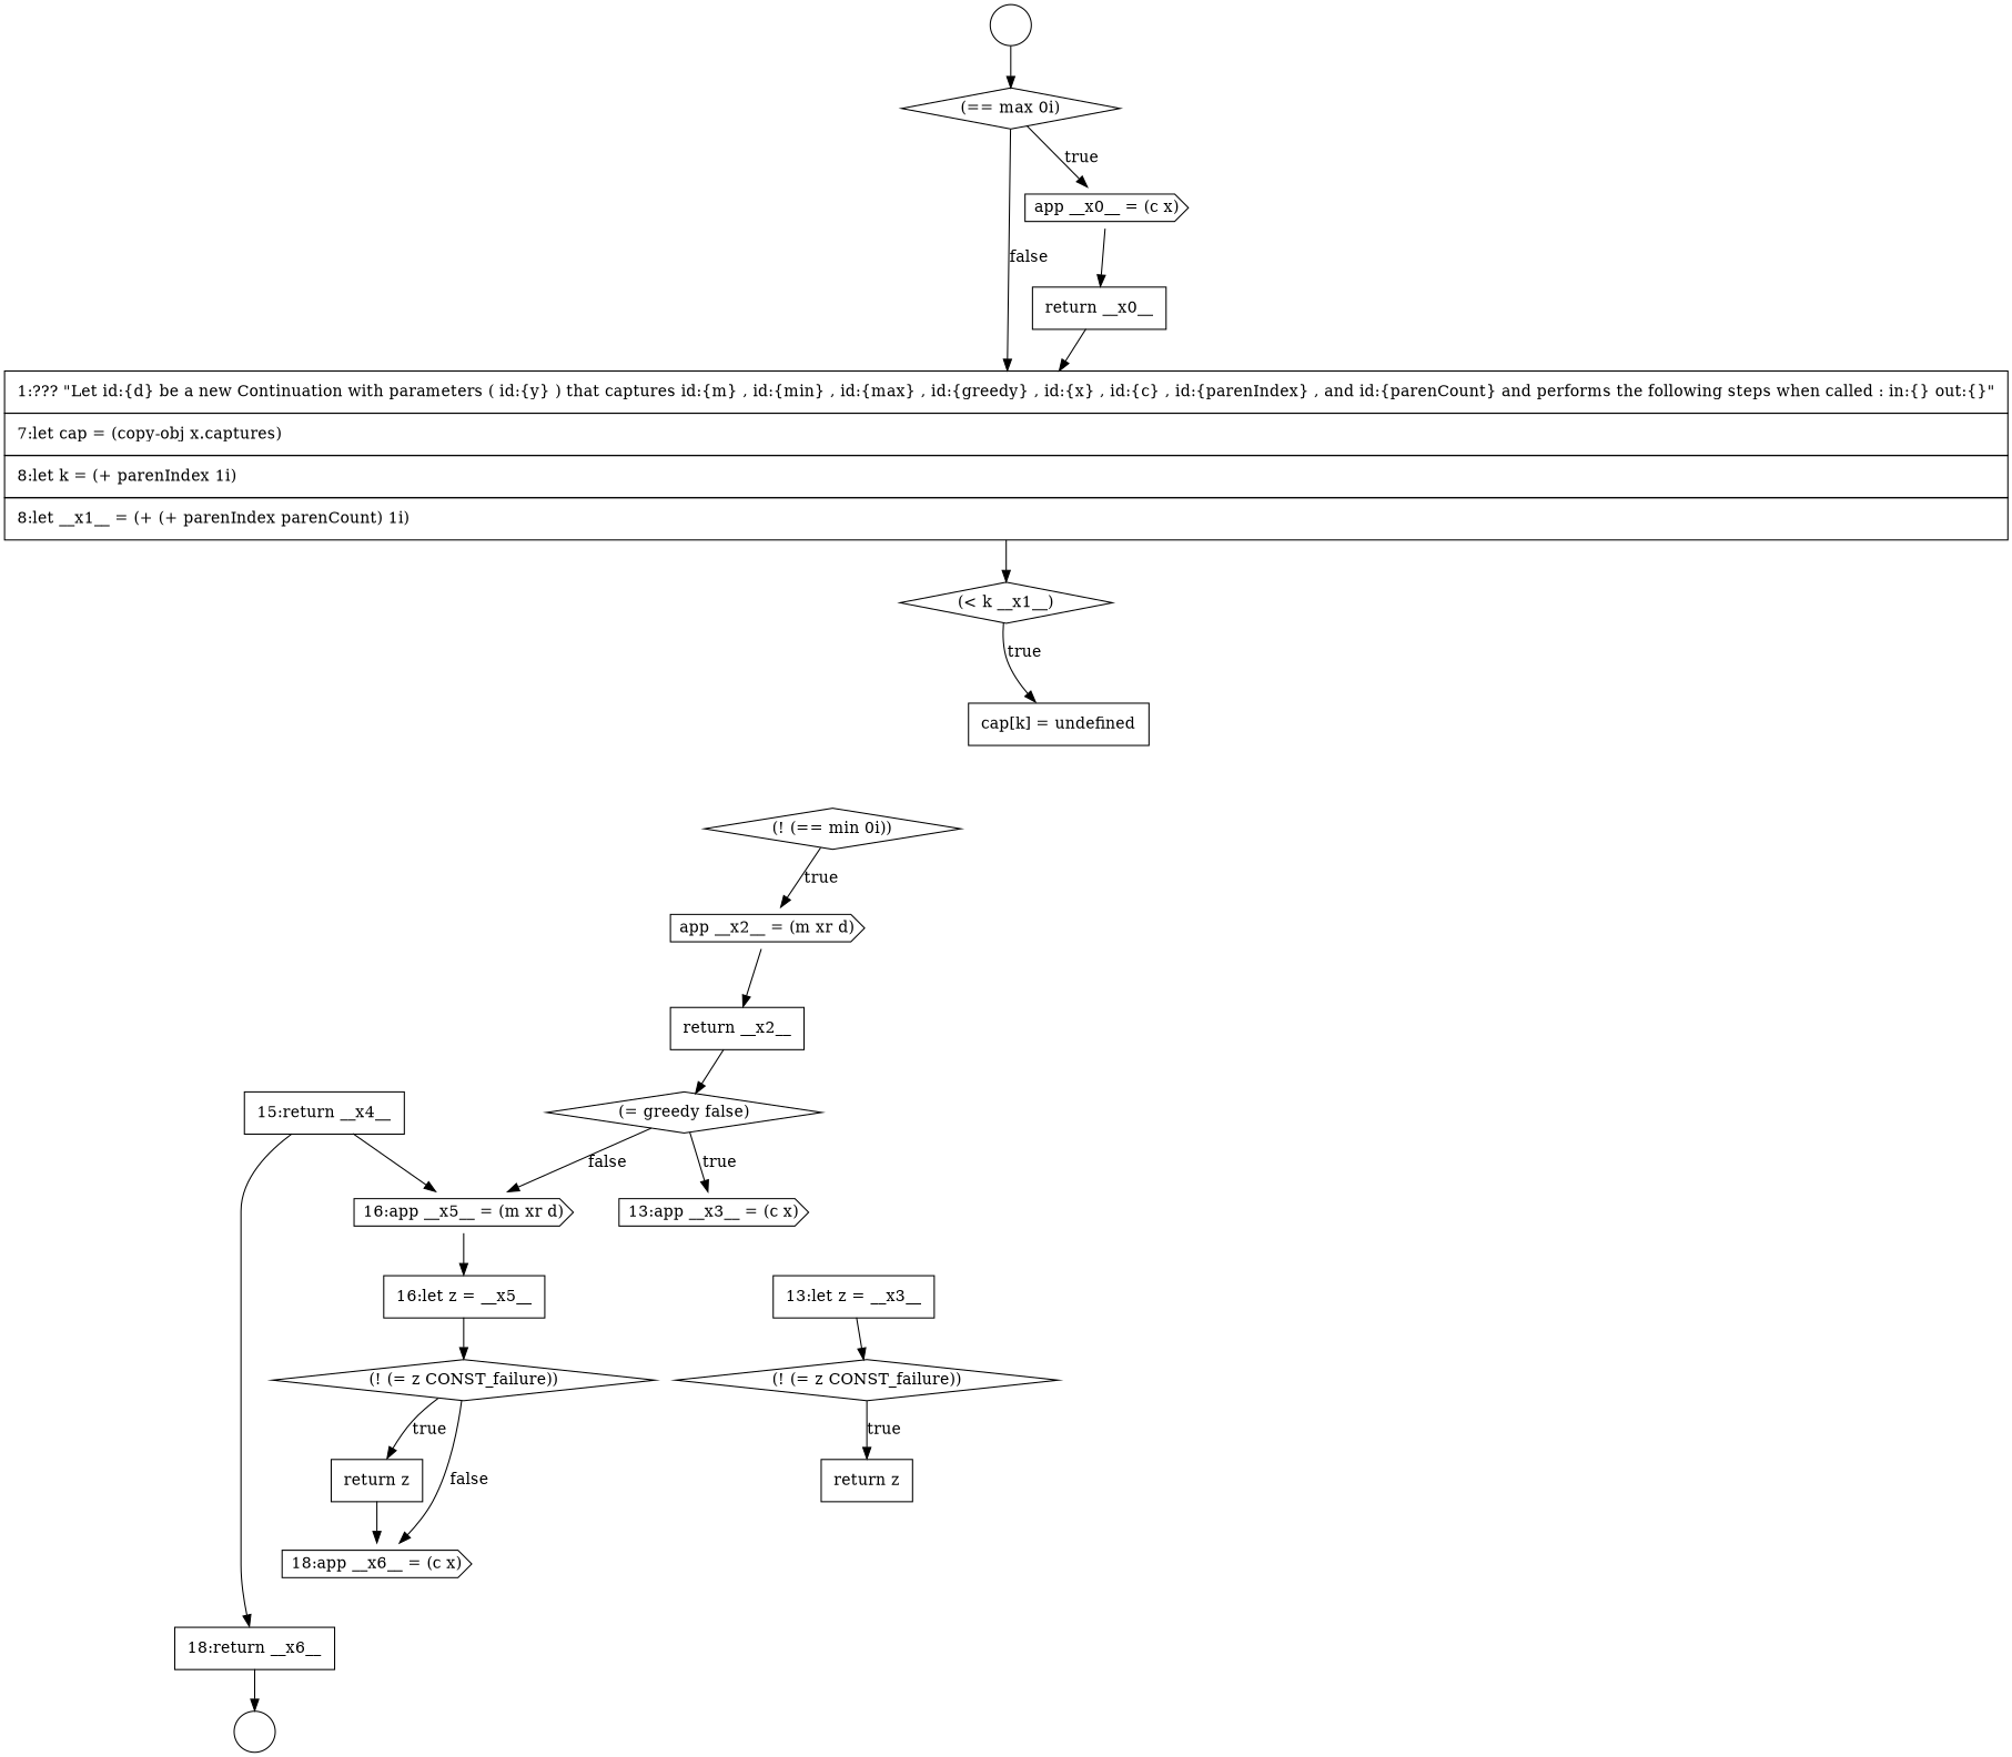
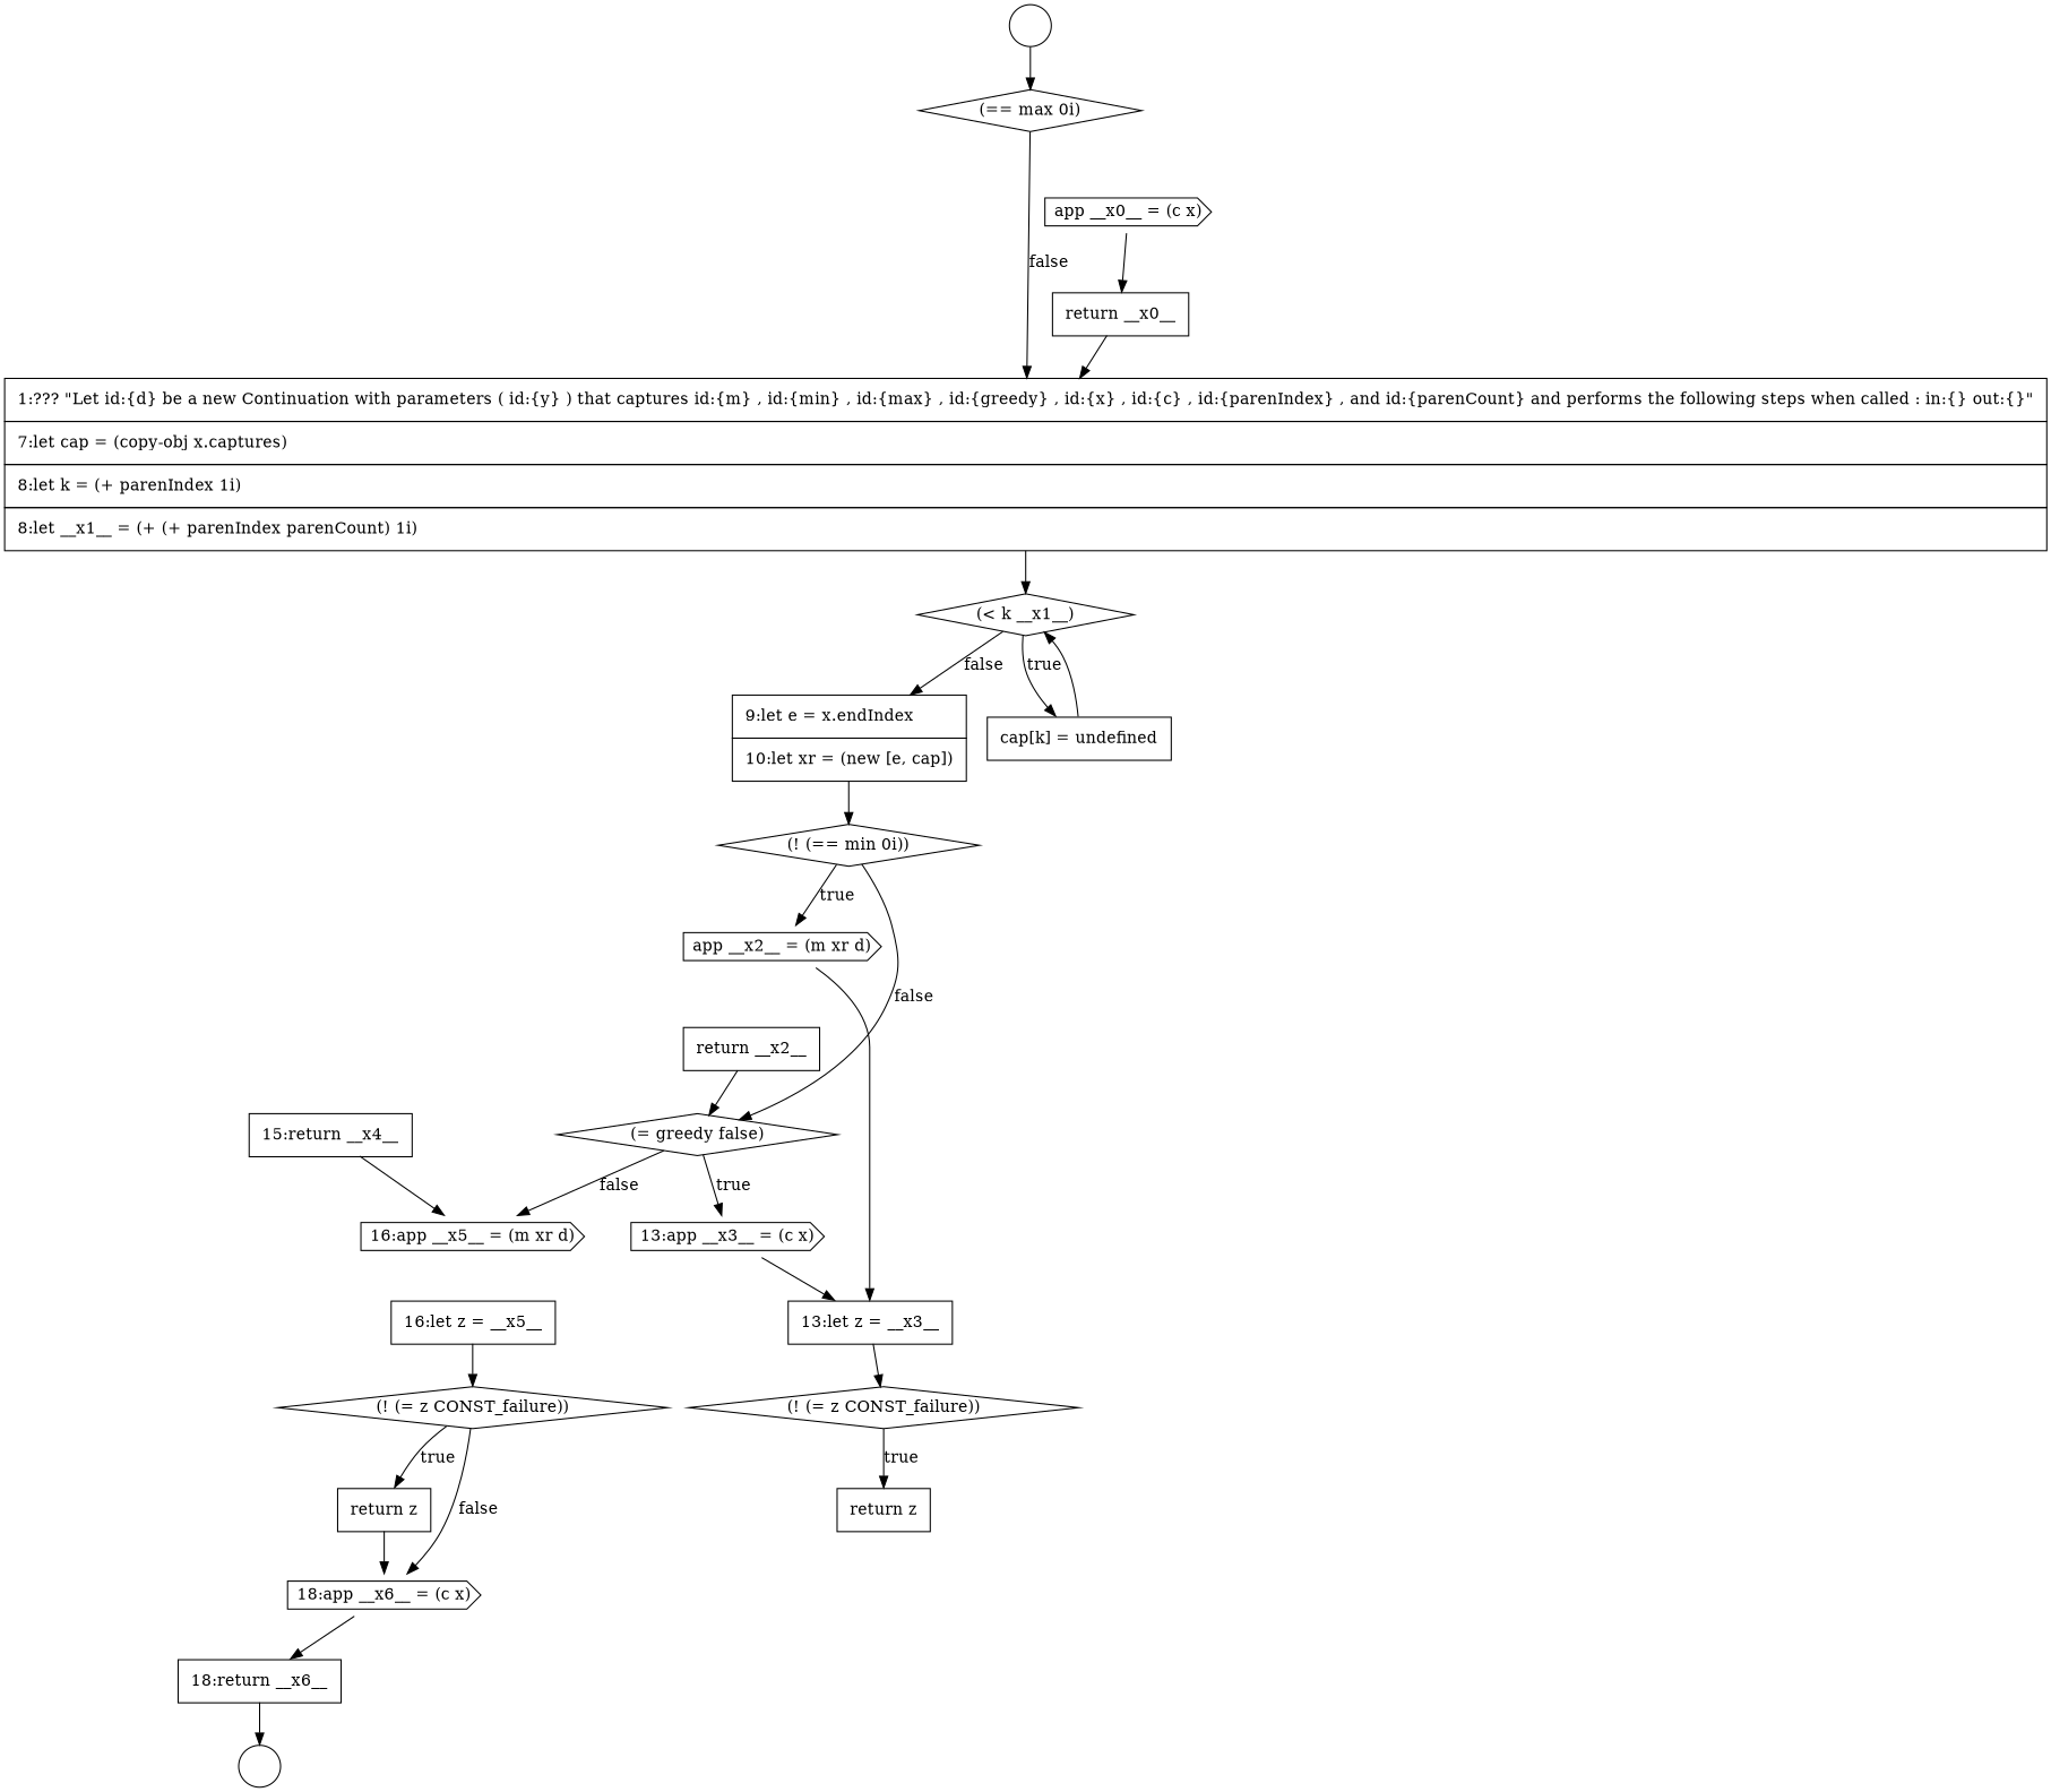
  digraph {
    node [color=black fillcolor=white shape=none style=filled]
    edge [color=black]
    n1 [label=<<font color="black">18:app __x6__ = (c x)</font>> shape=cds]
    n2 [label=<<font color="black">     <table border="0" cellborder="1" cellspacing="0" cellpadding="10">       <tr><td align="left">18:return __x6__</td></tr>     </table>   </font>> margin=0]
    n3 [label=" " shape=circle]
    n4 [label=<<font color="black">     <table border="0" cellborder="1" cellspacing="0" cellpadding="10">       <tr><td align="left">return __x0__</td></tr>     </table>   </font>> margin=0]
    n5 [label=<<font color="black">     <table border="0" cellborder="1" cellspacing="0" cellpadding="10">       <tr><td align="left">1:??? &quot;Let id:{d} be a new Continuation with parameters ( id:{y} ) that captures id:{m} , id:{min} , id:{max} , id:{greedy} , id:{x} , id:{c} , id:{parenIndex} , and id:{parenCount} and performs the following steps when called : in:{} out:{}&quot;</td></tr>       <tr><td align="left">7:let cap = (copy-obj x.captures)</td></tr>       <tr><td align="left">8:let k = (+ parenIndex 1i)</td></tr>       <tr><td align="left">8:let __x1__ = (+ (+ parenIndex parenCount) 1i)</td></tr>     </table>   </font>> margin=0]
    n6 [label=<<font color="black">(&lt; k __x1__)</font>> shape=diamond]
    n7 [label=<<font color="black">     <table border="0" cellborder="1" cellspacing="0" cellpadding="10">       <tr><td align="left">return z</td></tr>     </table>   </font>> margin=0]
+   n8 [label=<<font color="black">     <table border="0" cellborder="1" cellspacing="0" cellpadding="10">       <tr><td align="left">9:let e = x.endIndex</td></tr>       <tr><td align="left">10:let xr = (new [e, cap])</td></tr>     </table>   </font>> margin=0]
    n9 [label=<<font color="black">(! (== min 0i))</font>> shape=diamond]
    n10 [label=<<font color="black">app __x2__ = (m xr d)</font>> shape=cds]
    n11 [label=<<font color="black">(= greedy false)</font>> shape=diamond]
    n12 [label=" " shape=circle]
    n13 [label=<<font color="black">(== max 0i)</font>> shape=diamond]
    n14 [label=<<font color="black">app __x0__ = (c x)</font>> shape=cds]
    n15 [label=<<font color="black">     <table border="0" cellborder="1" cellspacing="0" cellpadding="10">       <tr><td align="left">cap[k] = undefined</td></tr>     </table>   </font>> margin=0]
    n16 [label=<<font color="black">(! (= z CONST_failure))</font>> shape=diamond]
    n17 [label=<<font color="black">     <table border="0" cellborder="1" cellspacing="0" cellpadding="10">       <tr><td align="left">return __x2__</td></tr>     </table>   </font>> margin=0]
    n18 [label=<<font color="black">13:app __x3__ = (c x)</font>> shape=cds]
    n19 [label=<<font color="black">16:app __x5__ = (m xr d)</font>> shape=cds]
    n20 [label=<<font color="black">(! (= z CONST_failure))</font>> shape=diamond]
    n21 [label=<<font color="black">     <table border="0" cellborder="1" cellspacing="0" cellpadding="10">       <tr><td align="left">return z</td></tr>     </table>   </font>> margin=0]
    n22 [label=<<font color="black">     <table border="0" cellborder="1" cellspacing="0" cellpadding="10">       <tr><td align="left">13:let z = __x3__</td></tr>     </table>   </font>> margin=0]
    n23 [label=<<font color="black">     <table border="0" cellborder="1" cellspacing="0" cellpadding="10">       <tr><td align="left">16:let z = __x5__</td></tr>     </table>   </font>> margin=0]
    n24 [label=<<font color="black">     <table border="0" cellborder="1" cellspacing="0" cellpadding="10">       <tr><td align="left">15:return __x4__</td></tr>     </table>   </font>> margin=0]
-   n24 -> n2
+   n1 -> n2
    n2 -> n3
    n4 -> n5
    n5 -> n6
+   n6 -> n8 [label=<<font color="black">false</font>>]
    n6 -> n15 [label=<<font color="black">true</font>>]
+   n8 -> n9
    n9 -> n10 [label=<<font color="black">true</font>>]
-   n10 -> n17
+   n9 -> n11 [label=<<font color="black">false</font>>]
+   n10 -> n22
    n11 -> n18 [label=<<font color="black">true</font>>]
    n11 -> n19 [label=<<font color="black">false</font>>]
    n12 -> n13
    n13 -> n5 [label=<<font color="black">false</font>>]
-   n13 -> n14 [label=<<font color="black">true</font>>]
    n14 -> n4
+   n15 -> n6
    n16 -> n7 [label=<<font color="black">true</font>>]
    n17 -> n11
-   n19 -> n23
+   n18 -> n22
    n20 -> n1 [label=<<font color="black">false</font>>]
    n20 -> n21 [label=<<font color="black">true</font>>]
    n21 -> n1
    n22 -> n16
    n23 -> n20
    n24 -> n19
  }
